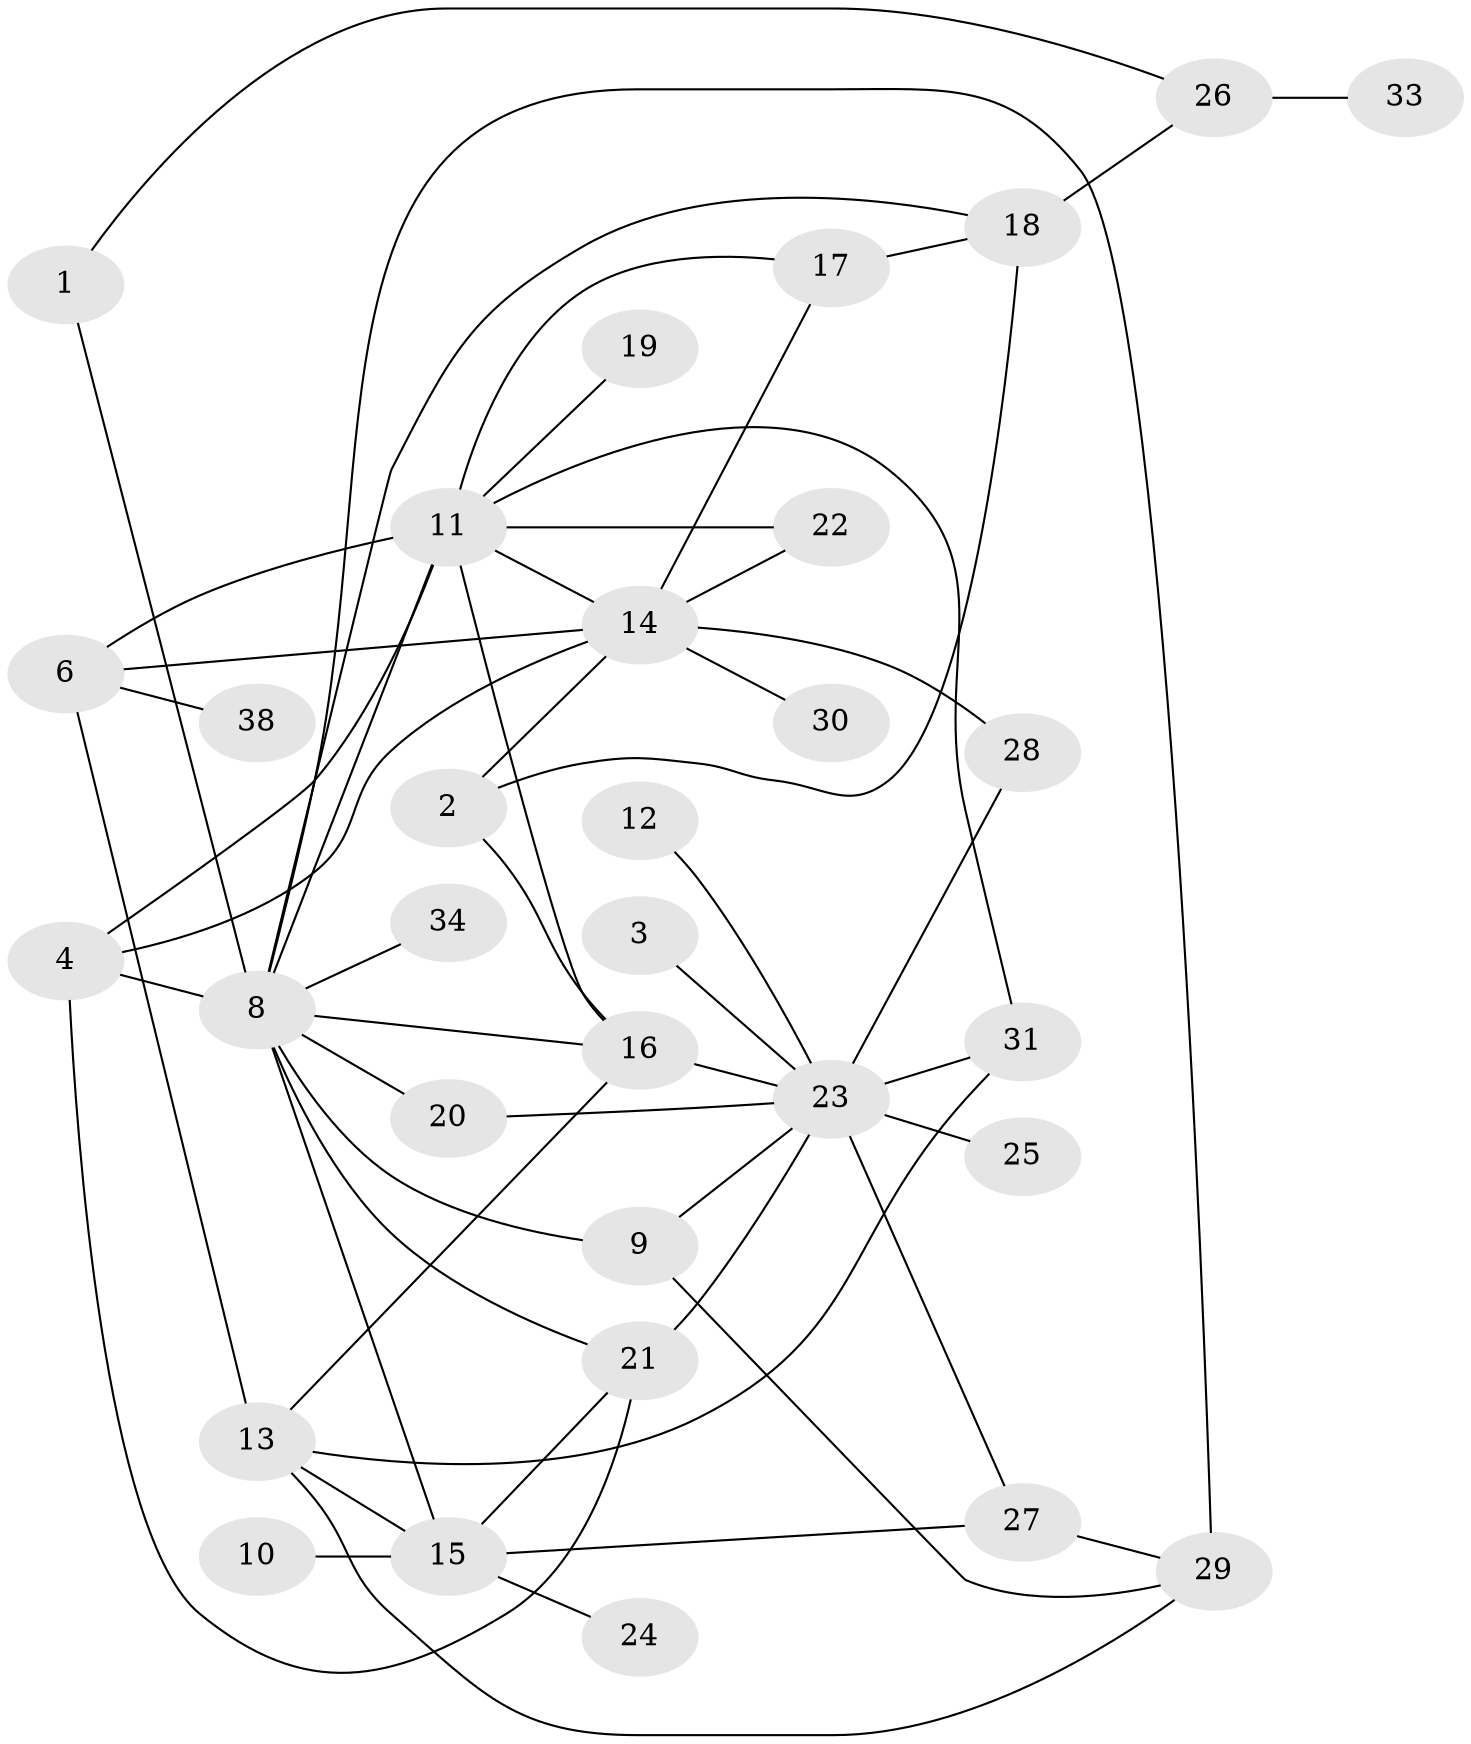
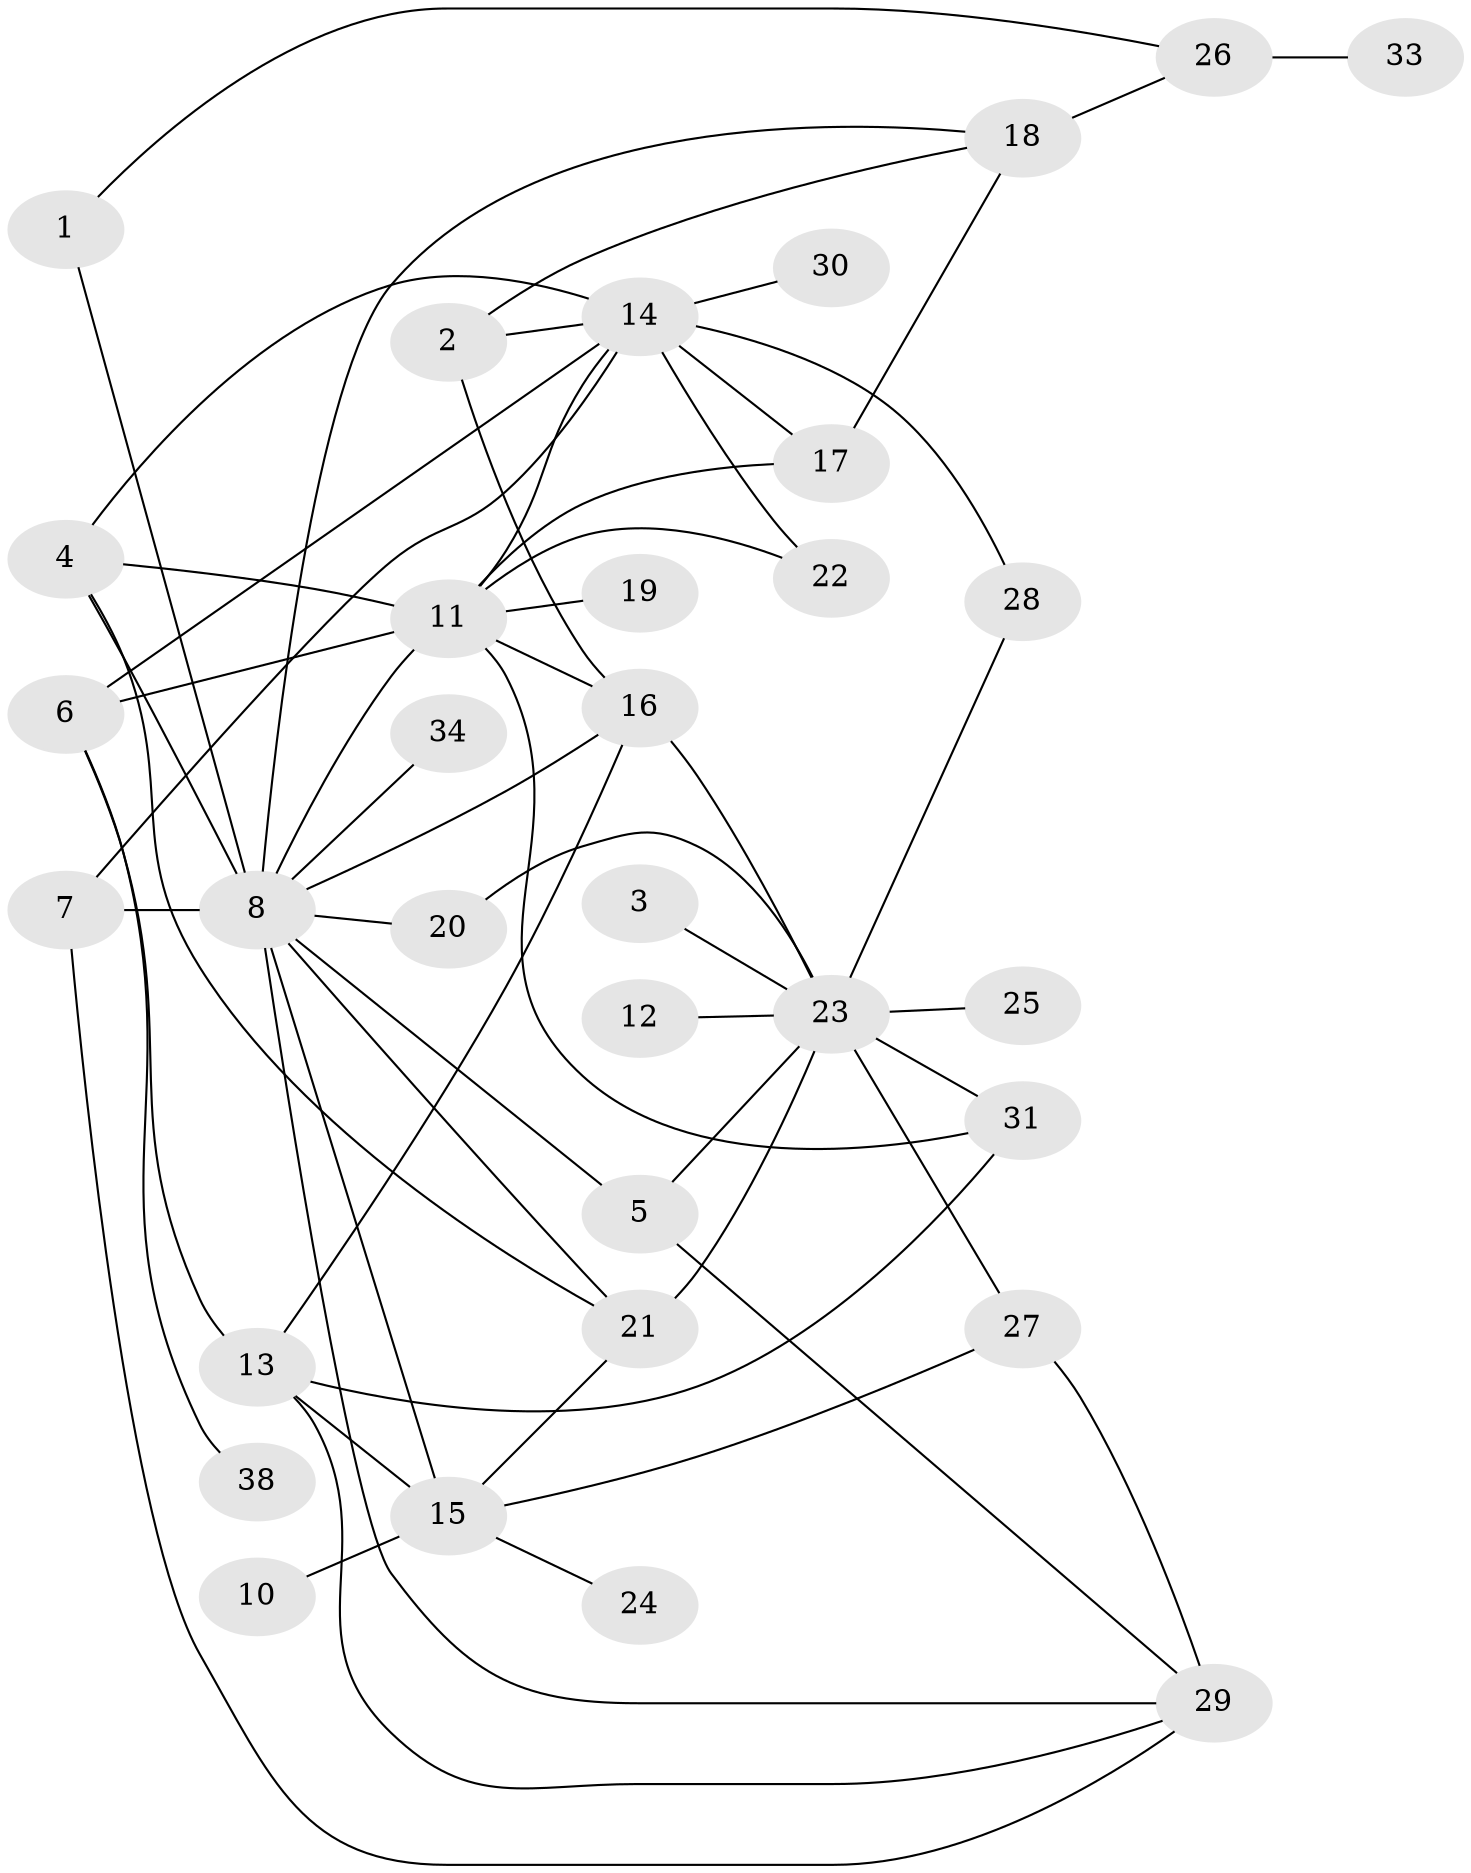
  graph {
    rankdir=LR
    node [color=gray90 style=filled]
    edge [weight=1.0]
    1
    8
    26
    16
    18
    11
    21
    29
-   9
+   9 [label=5]
    15
    20
    34
    33
    2
    14
    17
    22
    28
    30
    23
    3
    31
    27
    25
    4
    19
    6
    13
    n29 [label=38]
+   7
    24
    10
    12
    1 -- 8
    1 -- 26
    8 -- 16
    8 -- 18
    8 -- 11
    8 -- 21
    8 -- 29
    8 -- 9
    8 -- 15 [weight=2.0]
    8 -- 20
    8 -- 34
    26 -- 33
    16 -- 23
    18 -- 26
    11 -- 16
    11 -- 14
    11 -- 17
    11 -- 22
    11 -- 31
    11 -- 19
    21 -- 23
    9 -- 29
    9 -- 23
    15 -- 21
    15 -- 27
    15 -- 24
    20 -- 23
    2 -- 16
    2 -- 18
    2 -- 14
    14 -- 17
    14 -- 22
    14 -- 28
    14 -- 30
    17 -- 18
    23 -- 28
    23 -- 31
    23 -- 27
    23 -- 25
    3 -- 23
    27 -- 29
    4 -- 8
    4 -- 11
    4 -- 21
    4 -- 14
    6 -- 11
    6 -- 14
    6 -- 13
    6 -- n29
    13 -- 16
    13 -- 29
    13 -- 15
    13 -- 31
+   7 -- 8
+   7 -- 29
+   7 -- 14
    10 -- 15
    12 -- 23
  }
